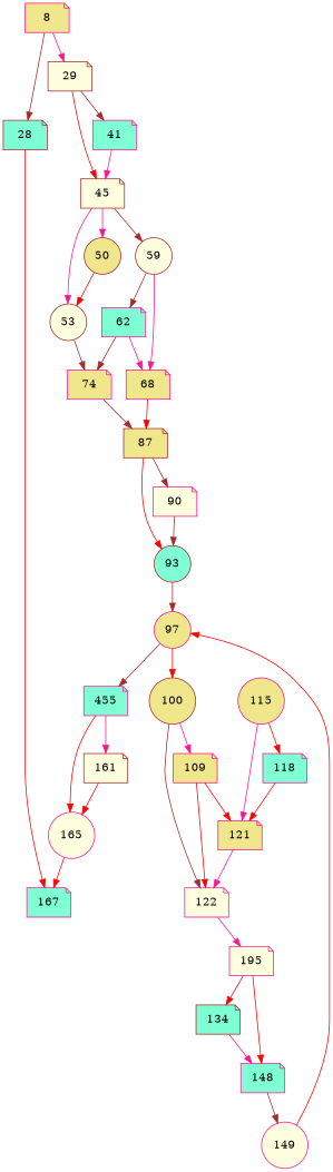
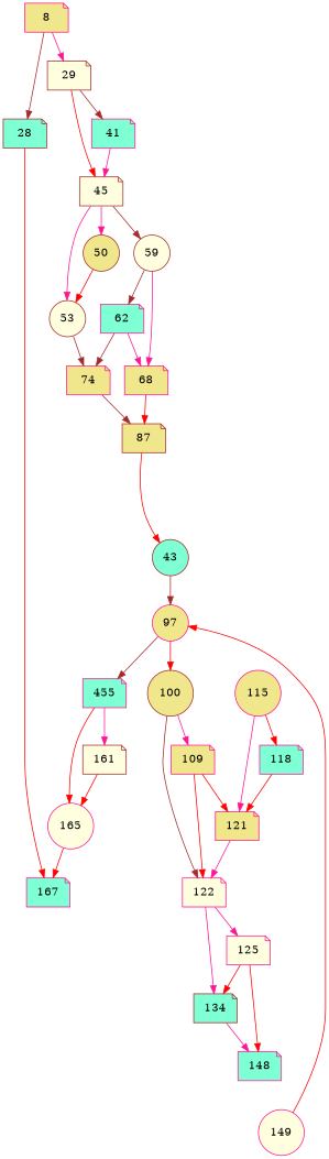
  strict digraph {
    node [color=deeppink fillcolor=khaki shape=note style=filled]
    edge [color=red]
    8 [entry=true]
    28 [color=brown fillcolor=aquamarine]
    29 [color=brown fillcolor=lightyellow]
    167 [fillcolor=aquamarine]
    41 [fillcolor=aquamarine]
    45 [color=brown fillcolor=lightyellow]
    50 [color=brown shape=circle]
    53 [color=brown fillcolor=lightyellow shape=circle]
    59 [color=brown fillcolor=lightyellow shape=circle]
    74
    68
    62 [fillcolor=aquamarine]
    87 [color=brown]
-   90 [fillcolor=lightyellow]
-   93 [color=brown fillcolor=aquamarine shape=circle]
+   93 [color=brown fillcolor=aquamarine shape=circle label=43]
    97 [shape=circle]
    100 [color=brown shape=circle]
    n18 [fillcolor=aquamarine label=455]
    109
    122 [fillcolor=lightyellow]
    161 [color=brown fillcolor=lightyellow]
    165 [fillcolor=lightyellow shape=circle]
    121
    134 [color=brown fillcolor=aquamarine]
-   125 [fillcolor=lightyellow label=195]
+   125 [fillcolor=lightyellow]
    115 [shape=circle]
    118 [fillcolor=aquamarine]
    148 [fillcolor=aquamarine]
    149 [fillcolor=lightyellow shape=circle]
    8 -> 28 [color=brown cond=true]
    8 -> 29 [color=deeppink cond=false]
    28 -> 167
    29 -> 41 [color=brown cond=true]
    29 -> 45 [cond=false]
    41 -> 45 [color=deeppink]
    45 -> 50 [color=deeppink cond=true]
    45 -> 53 [color=deeppink cond=false]
    45 -> 59 [color=brown cond=true]
    50 -> 53
    53 -> 74 [color=brown cond=false]
    59 -> 68 [color=deeppink cond=true]
    59 -> 62 [color=brown cond=false]
    74 -> 87 [color=brown]
    68 -> 87
    62 -> 74 [color=brown cond=false]
    62 -> 68 [color=deeppink cond=true]
-   87 -> 90 [color=brown cond=true]
    87 -> 93 [cond=false]
-   90 -> 93 [color=brown]
    93 -> 97 [color=brown]
    97 -> 100 [cond=true]
    97 -> n18 [color=brown cond=false]
    100 -> 109 [color=deeppink cond=true]
    100 -> 122 [color=brown cond=false]
    n18 -> 161 [color=deeppink cond=true]
    n18 -> 165 [cond=false]
    109 -> 122 [cond=true]
    109 -> 121 [cond=false]
+   122 -> 134 [color=deeppink cond=true]
    122 -> 125 [color=deeppink cond=false]
    161 -> 165
    165 -> 167
    121 -> 122 [color=deeppink]
    134 -> 148 [color=deeppink]
    125 -> 134 [cond=true]
    125 -> 148 [cond=false]
    115 -> 121 [color=deeppink cond=false]
    115 -> 118 [cond=true]
    118 -> 121
-   148 -> 149 [color=brown]
    149 -> 97
  }
